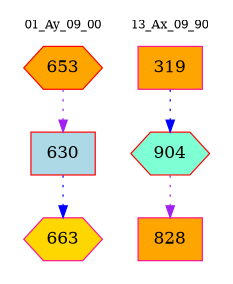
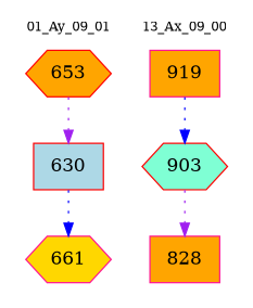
  digraph {
    node [color=red fillcolor=orange shape=hexagon style=filled]
    edge [color=purple style=dotted]
    n1 [label=653]
    n2 [fillcolor=lightblue label=630 shape=box]
-   n3 [color=deeppink fillcolor=gold label=663]
-   n4 [color=deeppink label=319 shape=box]
-   n5 [fillcolor=aquamarine label=904]
+   n3 [color=deeppink fillcolor=gold label=661]
+   n4 [color=deeppink label=919 shape=box]
+   n5 [fillcolor=aquamarine label=903]
    n6 [color=deeppink label=828 shape=box]
    subgraph cluster_1 {
      color=white
      fontsize=10
-     label="01_Ay_09_00"
+     label="01_Ay_09_01"
      n1
      n2
      n3
    }
    subgraph cluster_2 {
      color=white
      fontsize=10
-     label="13_Ax_09_90"
+     label="13_Ax_09_00"
      n4
      n5
      n6
    }
    n1 -> n2
    n2 -> n3 [color=blue]
    n4 -> n5 [color=blue]
    n5 -> n6
  }
